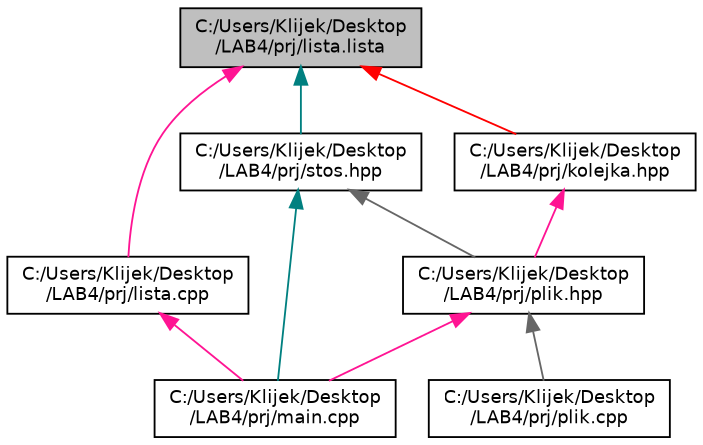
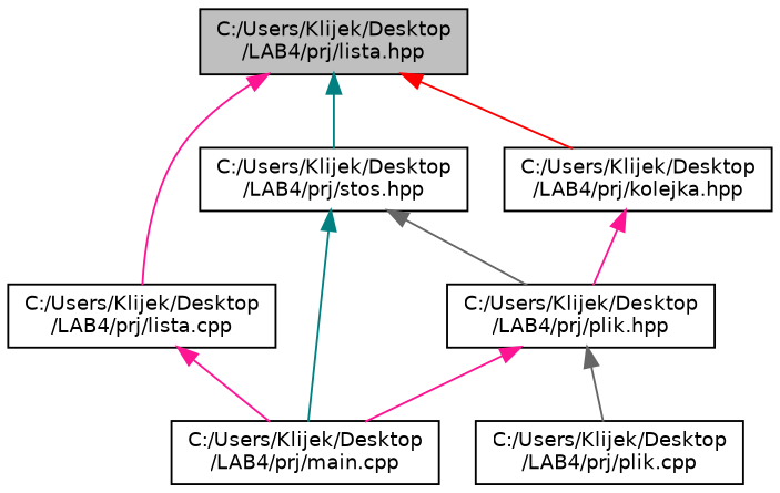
  digraph {
    node [color=black fillcolor=white fontname=Helvetica fontsize=10 shape=record style=filled]
    edge [color=deeppink dir=back fontname=Helvetica fontsize=10 labelfontname=Helvetica labelfontsize=10 style=solid]
-   n1 [fillcolor=grey75 fontcolor=black height=0.2 label="C:/Users/Klijek/Desktop\l/LAB4/prj/lista.lista" width=0.4]
+   n1 [fillcolor=grey75 fontcolor=black height=0.2 label="C:/Users/Klijek/Desktop\l/LAB4/prj/lista.hpp" width=0.4]
    n2 [height=0.2 label="C:/Users/Klijek/Desktop\l/LAB4/prj/kolejka.hpp" width=0.4]
    n3 [height=0.2 label="C:/Users/Klijek/Desktop\l/LAB4/prj/lista.cpp" width=0.4]
    n4 [height=0.2 label="C:/Users/Klijek/Desktop\l/LAB4/prj/stos.hpp" width=0.4]
    n5 [height=0.2 label="C:/Users/Klijek/Desktop\l/LAB4/prj/plik.hpp" width=0.4]
    n6 [height=0.2 label="C:/Users/Klijek/Desktop\l/LAB4/prj/main.cpp" width=0.4]
    n7 [height=0.2 label="C:/Users/Klijek/Desktop\l/LAB4/prj/plik.cpp" width=0.4]
    n1 -> n2 [color=red]
    n1 -> n3
    n1 -> n4 [color=teal]
    n2 -> n5
    n3 -> n6
    n4 -> n5 [color=gray40]
    n4 -> n6 [color=teal]
    n5 -> n6
    n5 -> n7 [color=gray40]
  }
